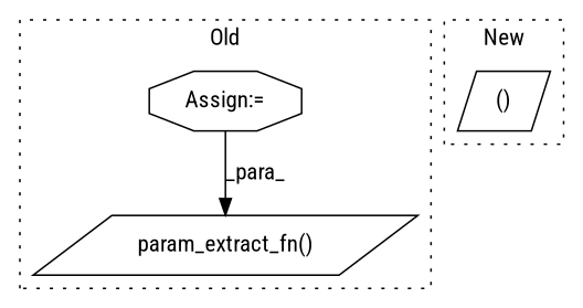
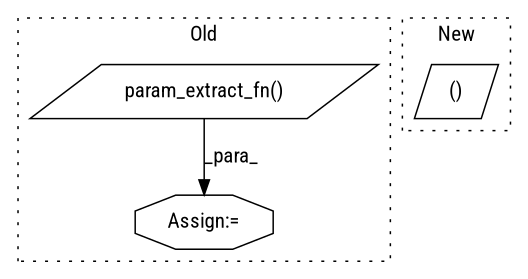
  digraph {
    fontname="Roboto Condensed"
    node [shape=parallelogram fontname="Roboto Condensed"]
    n1 [a=75 l="22,1" label="param_extract_fn()" s="3077,3105"]
    n2 [a=68 l=3 label="Assign:=" s=3074 shape=octagon]
    n3 [a=54 l=16 label="()" s=3298]
    subgraph cluster_1 {
      label=Old
      style=dotted
      n1
      n2
    }
    subgraph cluster_2 {
      label=New
      style=dotted
      n3
    }
-   n2 -> n1 [label=_para_ fontname="Roboto Condensed"]
+   n1 -> n2 [label=_para_ fontname="Roboto Condensed"]
  }
